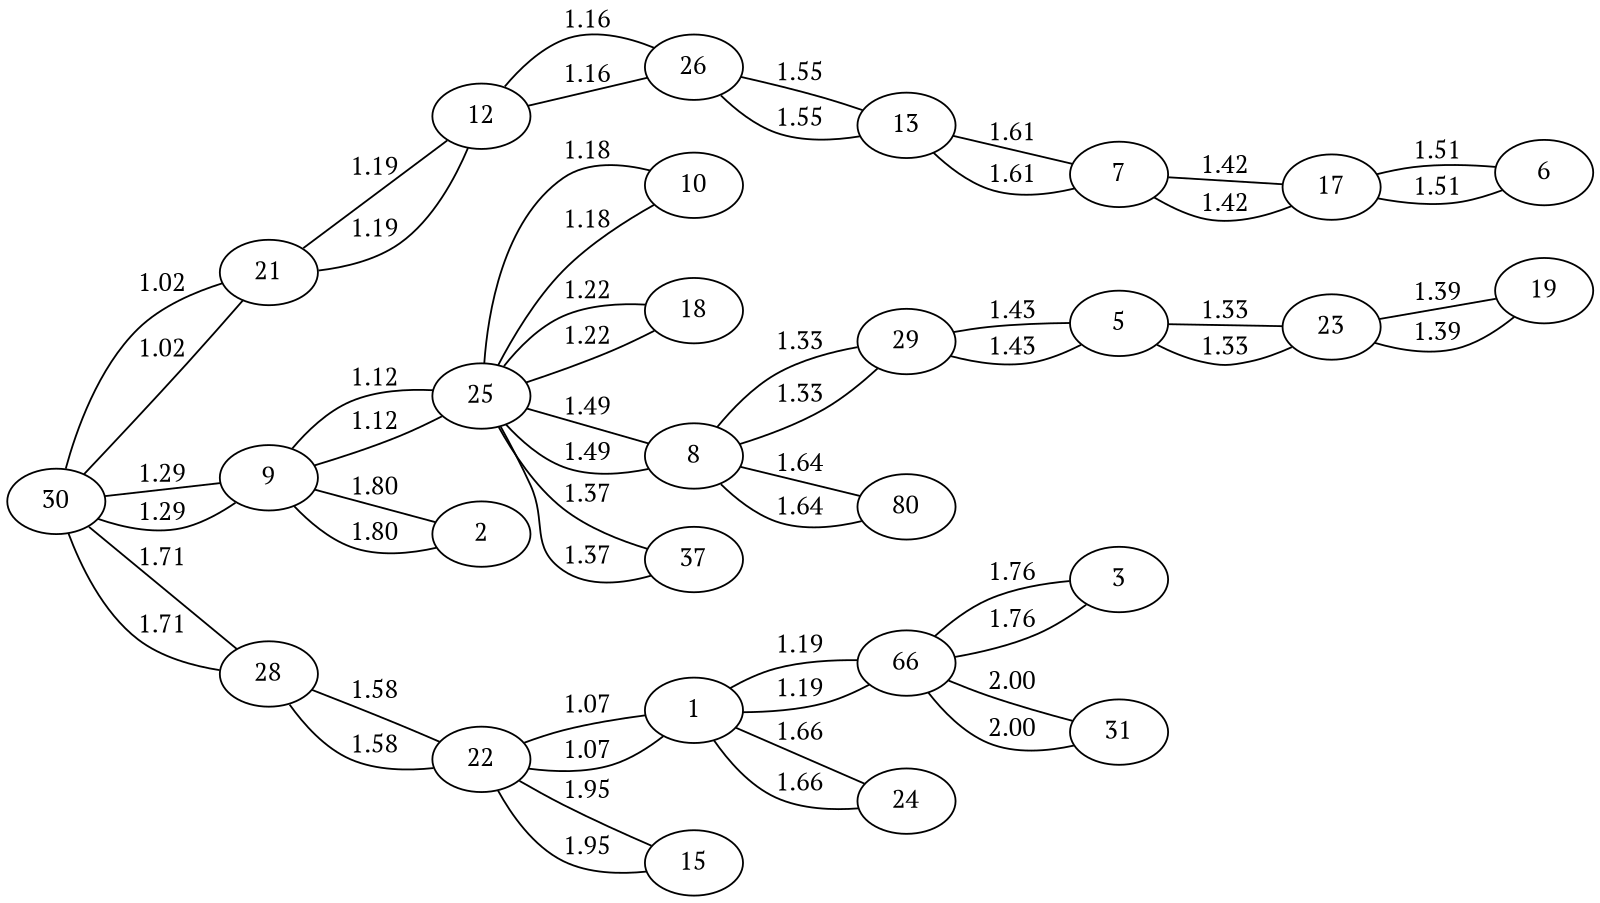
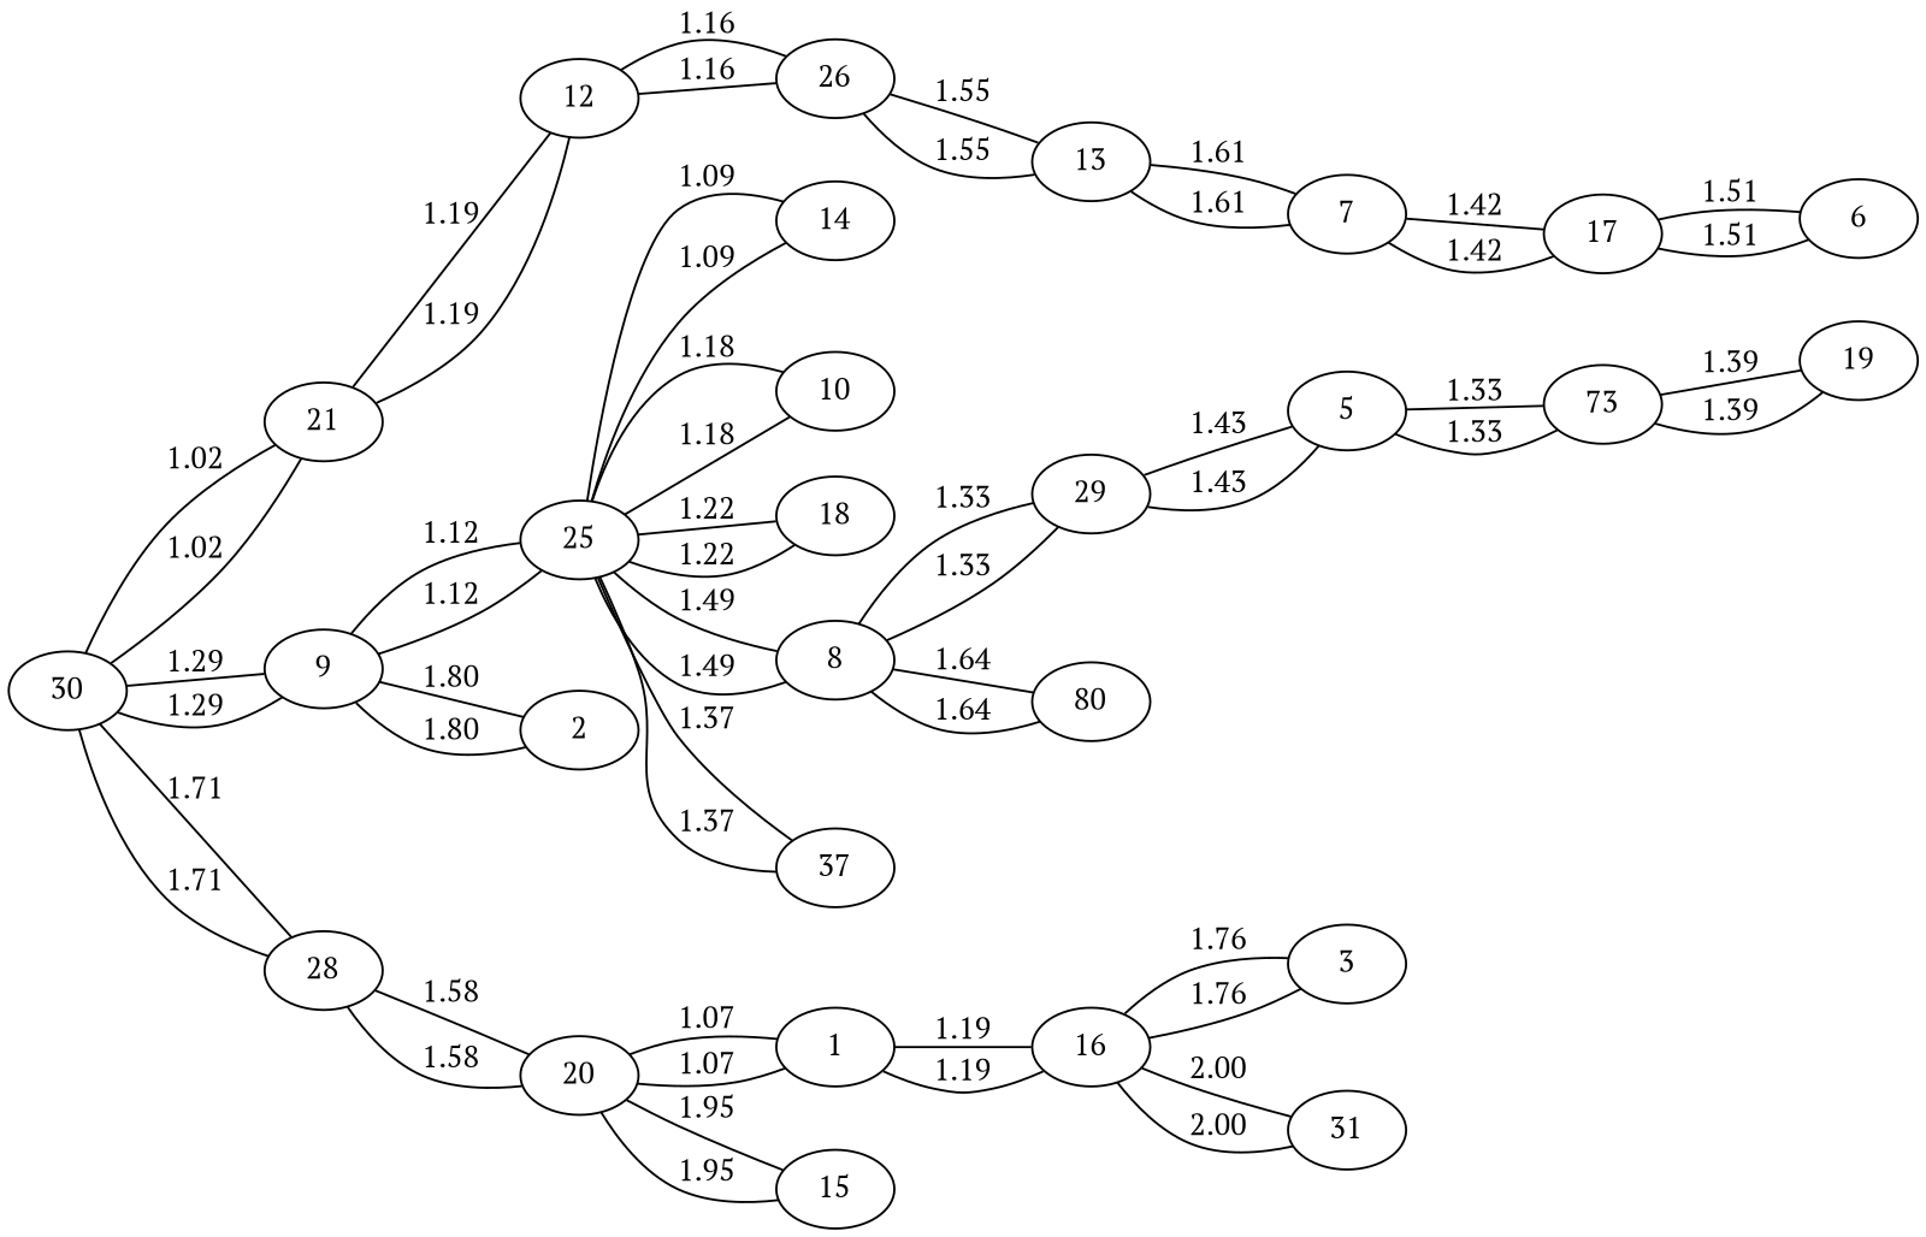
  graph {
    fontname="PT Serif"
    rankdir=LR
    node [fontname="PT Serif"]
    edge [fontname="PT Serif"]
    30
    21
    9
    28
    12
    25
    2
-   22
+   22 [label=20]
    26
    1
    15
-   16 [label=66]
-   24
+   16
    3
    n15 [label=31]
+   14
    10
    18
    8
    n20 [label=37]
    29
    n22 [label=80]
    13
    7
    5
-   23
+   23 [label=73]
    19
    17
    6
    30 -- 21 [label=1.02]
    30 -- 9 [label=1.29]
    30 -- 28 [label=1.71]
    21 -- 30 [label=1.02]
    21 -- 12 [label=1.19]
    9 -- 30 [label=1.29]
    9 -- 25 [label=1.12]
    9 -- 2 [label=1.80]
    28 -- 30 [label=1.71]
    28 -- 22 [label=1.58]
    12 -- 21 [label=1.19]
    12 -- 26 [label=1.16]
    25 -- 9 [label=1.12]
+   25 -- 14 [label=1.09]
    25 -- 10 [label=1.18]
    25 -- 18 [label=1.22]
    25 -- 8 [label=1.49]
    25 -- n20 [label=1.37]
    2 -- 9 [label=1.80]
    22 -- 28 [label=1.58]
    22 -- 1 [label=1.07]
    22 -- 15 [label=1.95]
    26 -- 12 [label=1.16]
    26 -- 13 [label=1.55]
    1 -- 22 [label=1.07]
    1 -- 16 [label=1.19]
-   1 -- 24 [label=1.66]
    15 -- 22 [label=1.95]
    16 -- 1 [label=1.19]
    16 -- 3 [label=1.76]
    16 -- n15 [label=2.00]
-   24 -- 1 [label=1.66]
    3 -- 16 [label=1.76]
    n15 -- 16 [label=2.00]
+   14 -- 25 [label=1.09]
    10 -- 25 [label=1.18]
    18 -- 25 [label=1.22]
    8 -- 25 [label=1.49]
    8 -- 29 [label=1.33]
    8 -- n22 [label=1.64]
    n20 -- 25 [label=1.37]
    29 -- 8 [label=1.33]
    29 -- 5 [label=1.43]
    n22 -- 8 [label=1.64]
    13 -- 26 [label=1.55]
    13 -- 7 [label=1.61]
    7 -- 13 [label=1.61]
    7 -- 17 [label=1.42]
    5 -- 29 [label=1.43]
    5 -- 23 [label=1.33]
    23 -- 5 [label=1.33]
    23 -- 19 [label=1.39]
    19 -- 23 [label=1.39]
    17 -- 7 [label=1.42]
    17 -- 6 [label=1.51]
    6 -- 17 [label=1.51]
  }
